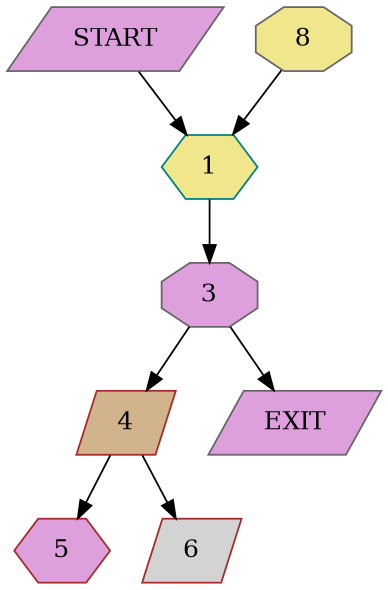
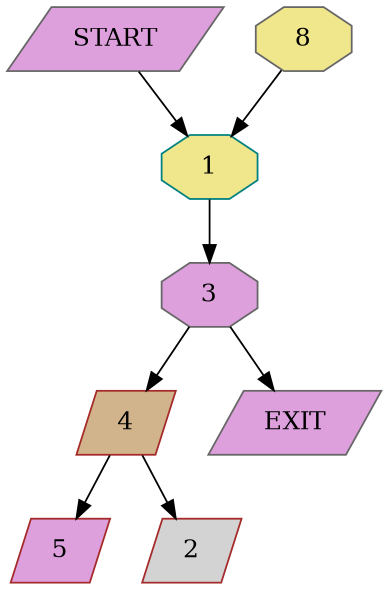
  digraph {
    node [color=gray40 fillcolor=plum shape=parallelogram style=filled]
    n1 [label=START]
-   1 [color=teal fillcolor=khaki shape=hexagon]
+   1 [color=teal fillcolor=khaki shape=octagon]
    3 [shape=octagon]
    4 [color=brown fillcolor=tan]
    n5 [label=EXIT]
-   5 [color=brown shape=hexagon]
-   6 [color=brown fillcolor=lightgrey]
+   5 [color=brown]
+   6 [color=brown fillcolor=lightgrey label=2]
    8 [fillcolor=khaki shape=octagon]
    n1 -> 1
    1 -> 3
    3 -> 4
    3 -> n5
    4 -> 5
    4 -> 6
    8 -> 1
  }
